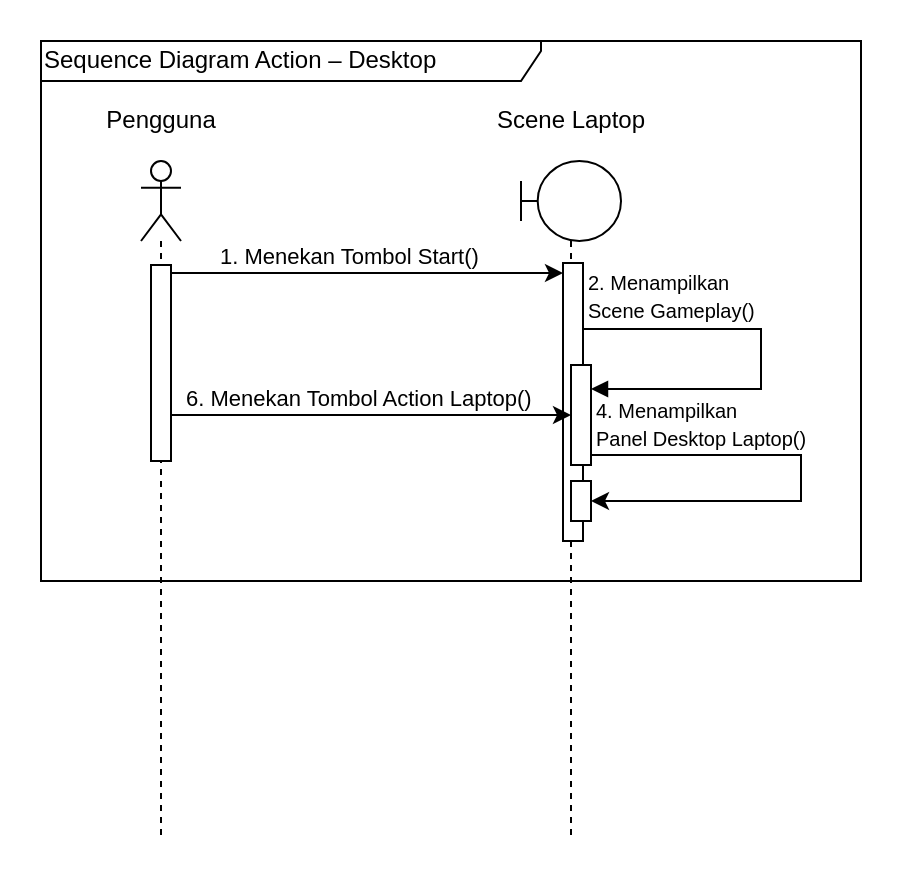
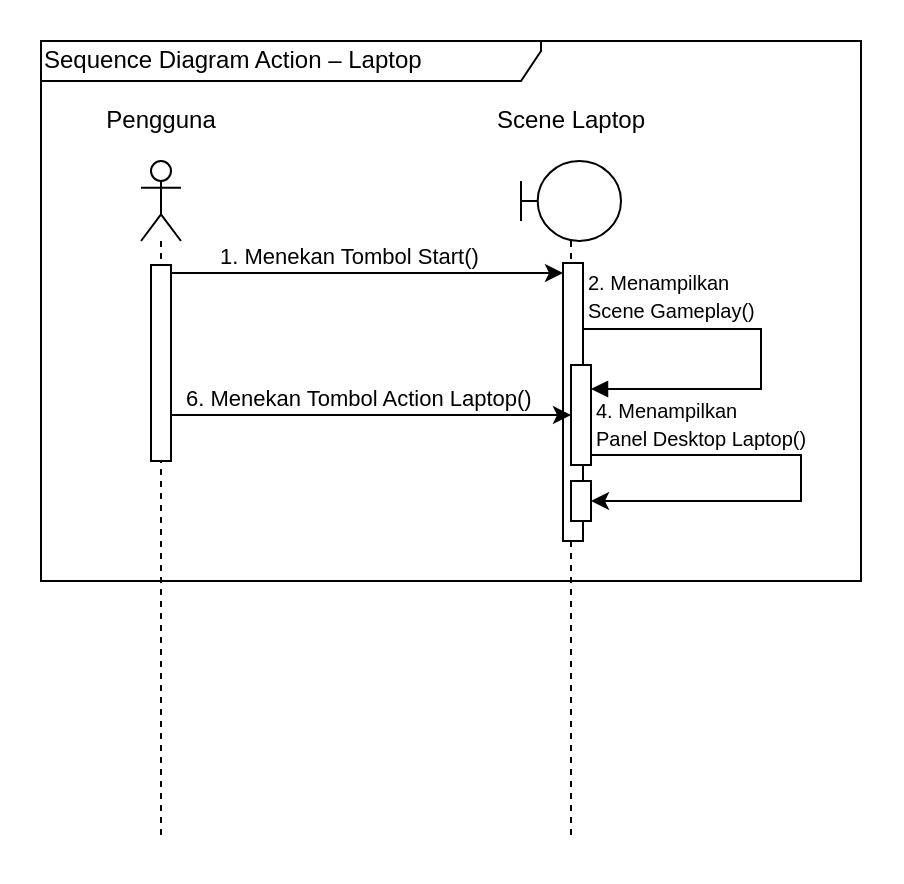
  <mxCell id="0" />
  <mxCell id="1" parent="0" />
  <mxCell id="2" value="&lt;div&gt;&lt;/div&gt;" style="shape=umlLifeline;perimeter=lifelinePerimeter;whiteSpace=wrap;html=1;container=1;dropTarget=0;collapsible=0;recursiveResize=0;outlineConnect=0;portConstraint=eastwest;newEdgeStyle={&quot;curved&quot;:0,&quot;rounded&quot;:0};participant=umlActor;size=40;" parent="1" vertex="1"><mxGeometry x="70" y="80" width="20" height="340" as="geometry" /></mxCell>
  <mxCell id="3" value="" style="html=1;points=[[0,0,0,0,5],[0,1,0,0,-5],[1,0,0,0,5],[1,1,0,0,-5]];perimeter=orthogonalPerimeter;outlineConnect=0;targetShapes=umlLifeline;portConstraint=eastwest;newEdgeStyle={&quot;curved&quot;:0,&quot;rounded&quot;:0};" parent="2" vertex="1"><mxGeometry x="5" y="52" width="10" height="98" as="geometry" /></mxCell>
  <mxCell id="4" value="&lt;div&gt;Pengguna&lt;/div&gt;" style="text;html=1;align=center;verticalAlign=middle;resizable=0;points=[];autosize=1;strokeColor=none;fillColor=none;" parent="1" vertex="1"><mxGeometry x="40" y="45" width="80" height="30" as="geometry" /></mxCell>
- <mxCell id="5" value="Sequence Diagram Action – Desktop" style="shape=umlFrame;whiteSpace=wrap;html=1;pointerEvents=0;width=250;height=20;align=left;" parent="1" vertex="1"><mxGeometry x="20" y="20" width="410" height="270" as="geometry" /></mxCell>
+ <mxCell id="5" value="Sequence Diagram Action – Laptop" style="shape=umlFrame;whiteSpace=wrap;html=1;pointerEvents=0;width=250;height=20;align=left;" parent="1" vertex="1"><mxGeometry x="20" y="20" width="410" height="270" as="geometry" /></mxCell>
  <mxCell id="6" value="" style="shape=umlLifeline;perimeter=lifelinePerimeter;whiteSpace=wrap;html=1;container=1;dropTarget=0;collapsible=0;recursiveResize=0;outlineConnect=0;portConstraint=eastwest;newEdgeStyle={&quot;curved&quot;:0,&quot;rounded&quot;:0};participant=umlBoundary;" parent="1" vertex="1"><mxGeometry x="260" y="80" width="50" height="339" as="geometry" /></mxCell>
  <mxCell id="7" value="" style="html=1;points=[[0,0,0,0,5],[0,1,0,0,-5],[1,0,0,0,5],[1,1,0,0,-5]];perimeter=orthogonalPerimeter;outlineConnect=0;targetShapes=umlLifeline;portConstraint=eastwest;newEdgeStyle={&quot;curved&quot;:0,&quot;rounded&quot;:0};" parent="6" vertex="1"><mxGeometry x="21" y="51" width="10" height="139" as="geometry" /></mxCell>
  <mxCell id="8" value="" style="html=1;align=left;spacingLeft=2;endArrow=block;rounded=0;edgeStyle=orthogonalEdgeStyle;curved=0;rounded=0;" parent="6" source="7" target="10" edge="1"><mxGeometry x="-1" y="22" relative="1" as="geometry"><mxPoint x="31" y="84" as="sourcePoint" /><Array as="points"><mxPoint x="120" y="84" /><mxPoint x="120" y="114" /></Array><mxPoint x="36" y="114" as="targetPoint" /><mxPoint as="offset" /></mxGeometry></mxCell>
  <mxCell id="9" style="edgeStyle=orthogonalEdgeStyle;rounded=0;orthogonalLoop=1;jettySize=auto;html=1;curved=0;exitX=1;exitY=1;exitDx=0;exitDy=-5;exitPerimeter=0;" parent="6" source="10" target="11" edge="1"><mxGeometry relative="1" as="geometry"><Array as="points"><mxPoint x="140" y="147" /><mxPoint x="140" y="170" /></Array><mxPoint x="35" y="176" as="targetPoint" /></mxGeometry></mxCell>
  <mxCell id="10" value="" style="html=1;points=[[0,0,0,0,5],[0,1,0,0,-5],[1,0,0,0,5],[1,1,0,0,-5]];perimeter=orthogonalPerimeter;outlineConnect=0;targetShapes=umlLifeline;portConstraint=eastwest;newEdgeStyle={&quot;curved&quot;:0,&quot;rounded&quot;:0};" parent="6" vertex="1"><mxGeometry x="25" y="102" width="10" height="50" as="geometry" /></mxCell>
  <mxCell id="11" value="" style="html=1;points=[[0,0,0,0,5],[0,1,0,0,-5],[1,0,0,0,5],[1,1,0,0,-5]];perimeter=orthogonalPerimeter;outlineConnect=0;targetShapes=umlLifeline;portConstraint=eastwest;newEdgeStyle={&quot;curved&quot;:0,&quot;rounded&quot;:0};" parent="6" vertex="1"><mxGeometry x="25" y="160" width="10" height="20" as="geometry" /></mxCell>
  <mxCell id="12" value="&lt;div&gt;Scene Laptop&lt;/div&gt;" style="text;html=1;align=center;verticalAlign=middle;resizable=0;points=[];autosize=1;strokeColor=none;fillColor=none;" parent="1" vertex="1"><mxGeometry x="225" y="45" width="120" height="30" as="geometry" /></mxCell>
  <mxCell id="13" style="edgeStyle=orthogonalEdgeStyle;rounded=0;orthogonalLoop=1;jettySize=auto;html=1;curved=0;entryX=0;entryY=0;entryDx=0;entryDy=5;entryPerimeter=0;exitX=1;exitY=0;exitDx=0;exitDy=5;exitPerimeter=0;" parent="1" source="3" target="7" edge="1"><mxGeometry relative="1" as="geometry"><Array as="points"><mxPoint x="85" y="136" /></Array></mxGeometry></mxCell>
  <mxCell id="14" value="1. Menekan Tombol Start()" style="edgeLabel;html=1;align=left;verticalAlign=middle;resizable=0;points=[];" parent="13" vertex="1" connectable="0"><mxGeometry x="-0.33" y="1" relative="1" as="geometry"><mxPoint x="-42" y="-8" as="offset" /></mxGeometry></mxCell>
  <mxCell id="15" value="&lt;span style=&quot;font-size: 10px;&quot;&gt;2. Menampilkan&amp;nbsp;&lt;/span&gt;&lt;div&gt;&lt;span style=&quot;font-size: 10px;&quot;&gt;Scene&amp;nbsp;&lt;/span&gt;&lt;span style=&quot;font-size: 10px;&quot;&gt;Gameplay()&lt;/span&gt;&lt;/div&gt;" style="edgeLabel;html=1;align=left;verticalAlign=middle;resizable=0;points=[];" parent="13" vertex="1" connectable="0"><mxGeometry x="-0.33" y="1" relative="1" as="geometry"><mxPoint x="142" y="12" as="offset" /></mxGeometry></mxCell>
  <mxCell id="16" style="edgeStyle=orthogonalEdgeStyle;rounded=0;orthogonalLoop=1;jettySize=auto;html=1;curved=0;" parent="1" source="3" target="10" edge="1"><mxGeometry relative="1" as="geometry"><Array as="points"><mxPoint x="130" y="207" /><mxPoint x="130" y="207" /></Array></mxGeometry></mxCell>
  <mxCell id="17" value="6. Menekan Tombol Action Laptop()" style="edgeLabel;html=1;align=left;verticalAlign=middle;resizable=0;points=[];" parent="1" vertex="1" connectable="0"><mxGeometry x="90.997" y="198" as="geometry" /></mxCell>
  <mxCell id="18" value="&lt;span style=&quot;font-size: 10px;&quot;&gt;4. Menampilkan&amp;nbsp;&lt;/span&gt;&lt;div&gt;&lt;span style=&quot;font-size: 10px;&quot;&gt;Panel Desktop Laptop&lt;/span&gt;&lt;span style=&quot;font-size: 10px;&quot;&gt;()&lt;/span&gt;&lt;/div&gt;" style="edgeLabel;html=1;align=left;verticalAlign=middle;resizable=0;points=[];" parent="1" vertex="1" connectable="0"><mxGeometry x="296" y="211" as="geometry" /></mxCell>
